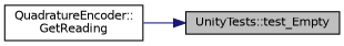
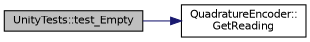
  digraph {
    rankdir=LR
    node [color=black fontname=Helvetica fontsize=10 shape=record style=filled]
    n1 [fillcolor=grey75 fontcolor=black height=0.2 label="UnityTests::test_Empty" width=0.4]
    n2 [fillcolor=white height=0.2 label="QuadratureEncoder::\lGetReading" width=0.4]
-   n2 -> n1 [color=midnightblue fontname=Helvetica fontsize=10 labelfontname=Helvetica labelfontsize=10 style=solid]
+   n1 -> n2 [color=midnightblue fontname=Helvetica fontsize=10 labelfontname=Helvetica labelfontsize=10 style=solid]
  }
